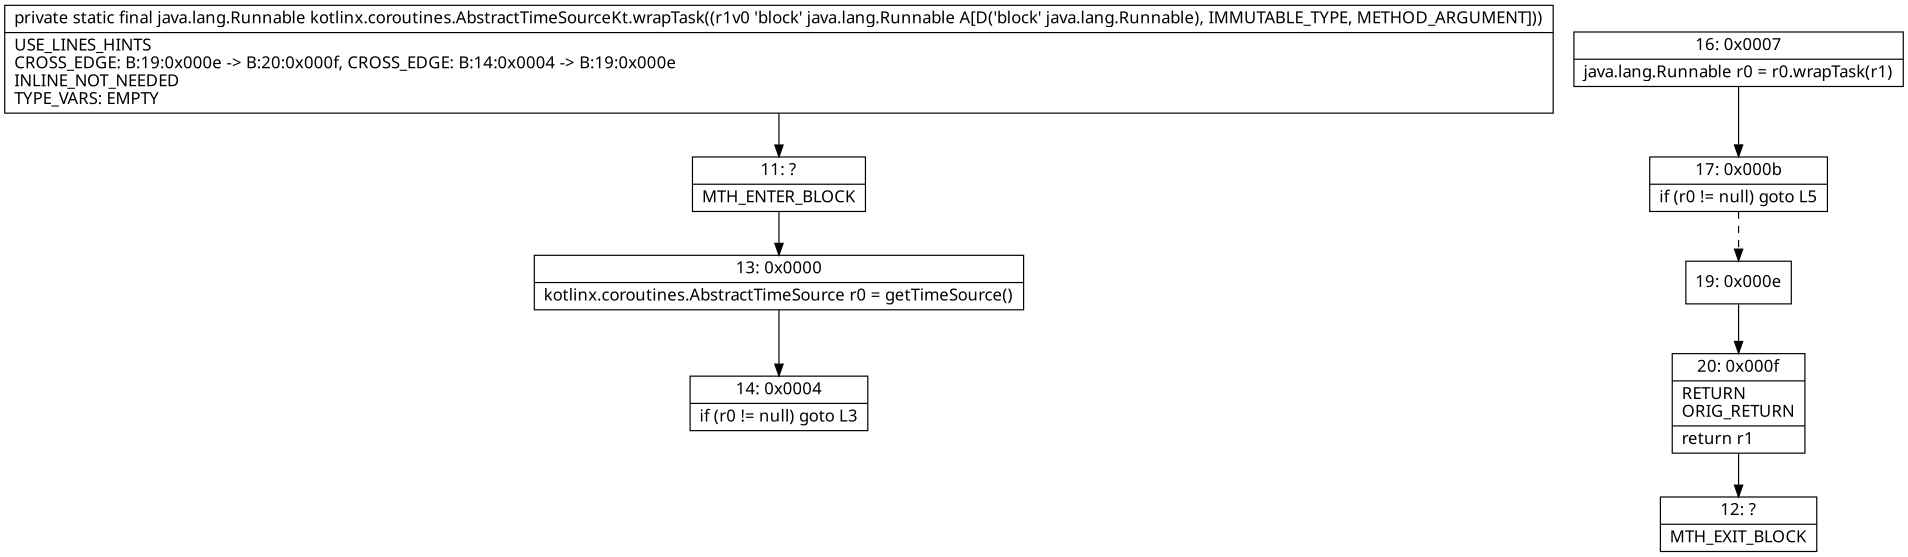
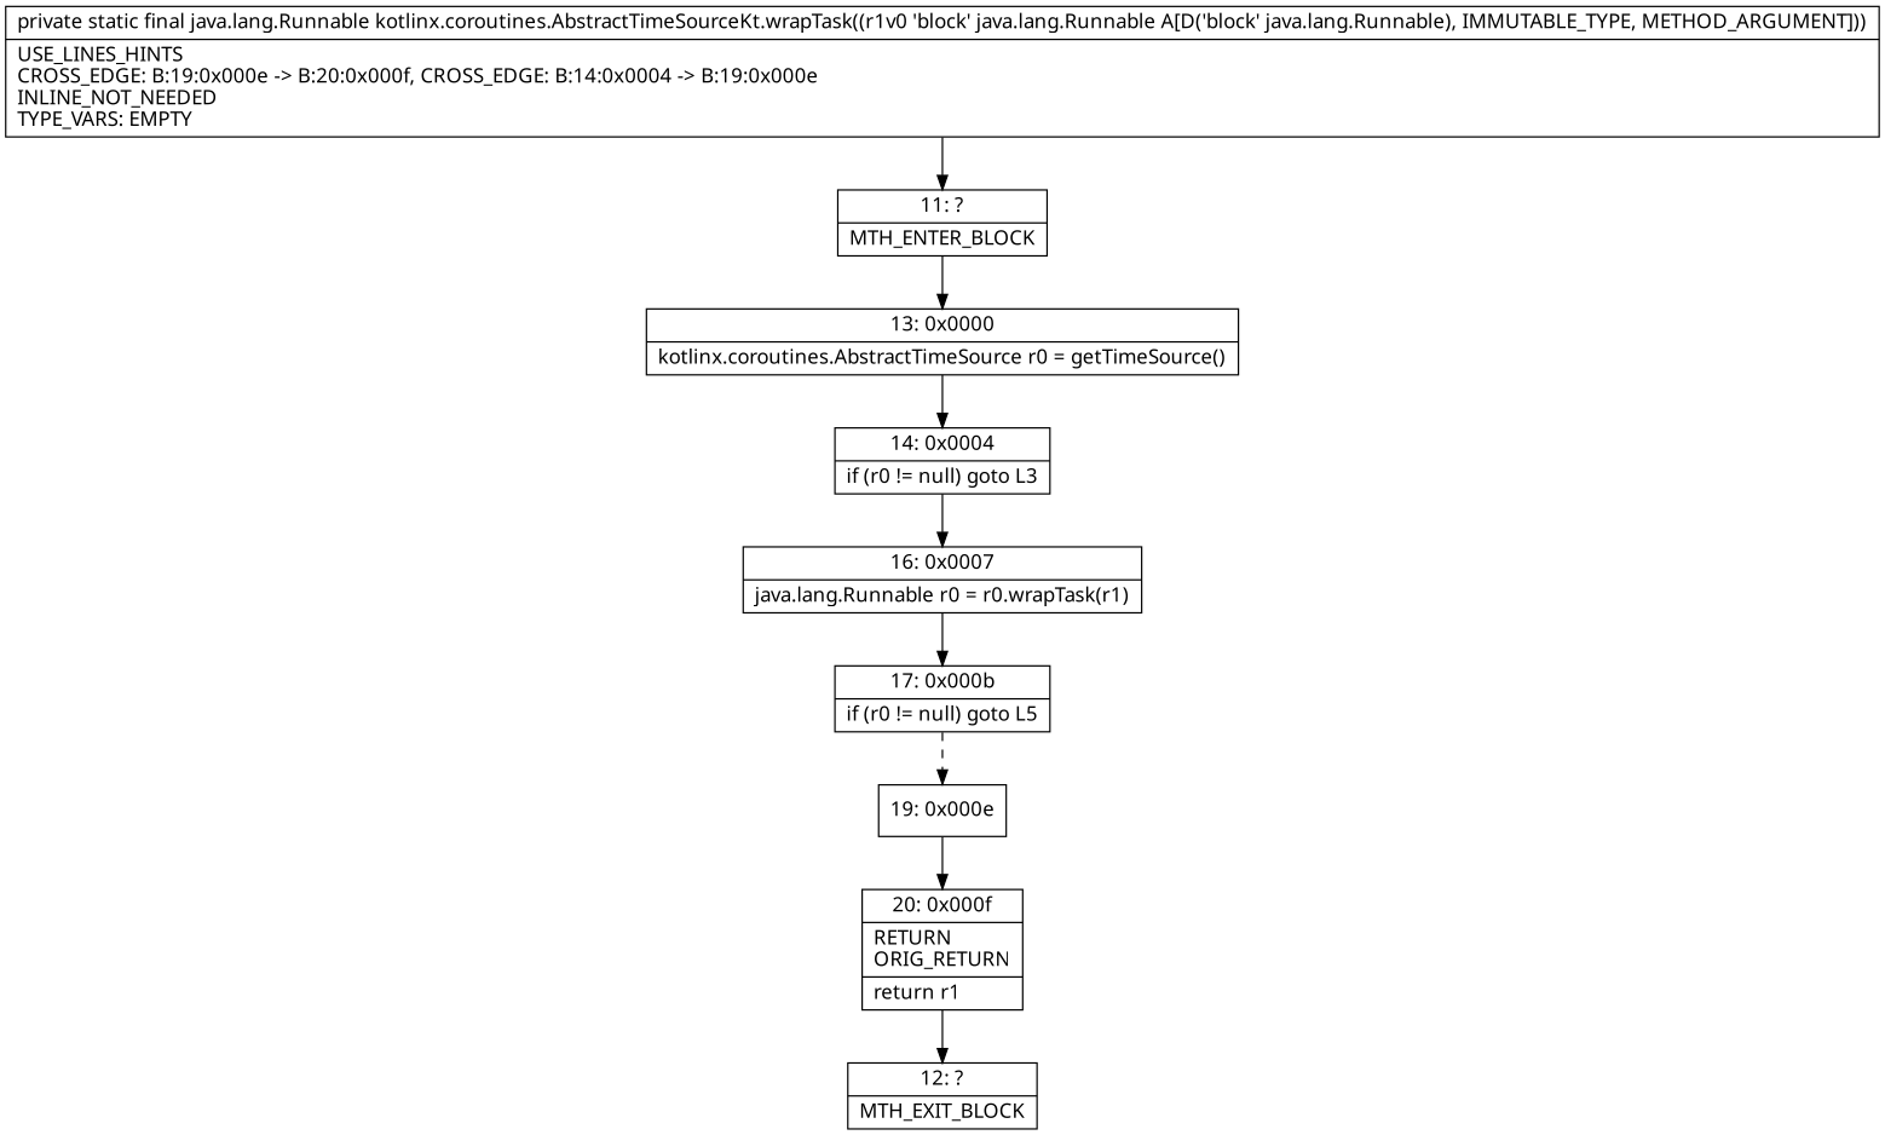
  digraph {
    fontname="Noto Sans"
    node [fontname="Noto Sans" shape=record]
    edge [fontname="Noto Sans"]
    n1 [label="{11\:\ ?|MTH_ENTER_BLOCK\l}"]
    n2 [label="{13\:\ 0x0000|kotlinx.coroutines.AbstractTimeSource r0 = getTimeSource()\l}"]
    n3 [label="{14\:\ 0x0004|if (r0 != null) goto L3\l}"]
    n4 [label="{16\:\ 0x0007|java.lang.Runnable r0 = r0.wrapTask(r1)\l}"]
    n5 [label="{17\:\ 0x000b|if (r0 != null) goto L5\l}"]
    n6 [label="{19\:\ 0x000e}"]
    n7 [label="{20\:\ 0x000f|RETURN\lORIG_RETURN\l|return r1\l}"]
    n8 [label="{12\:\ ?|MTH_EXIT_BLOCK\l}"]
    n9 [label="{private static final java.lang.Runnable kotlinx.coroutines.AbstractTimeSourceKt.wrapTask((r1v0 'block' java.lang.Runnable A[D('block' java.lang.Runnable), IMMUTABLE_TYPE, METHOD_ARGUMENT]))  | USE_LINES_HINTS\lCROSS_EDGE: B:19:0x000e \-\> B:20:0x000f, CROSS_EDGE: B:14:0x0004 \-\> B:19:0x000e\lINLINE_NOT_NEEDED\lTYPE_VARS: EMPTY\l}"]
    n1 -> n2
    n2 -> n3
+   n3 -> n4
    n4 -> n5
    n5 -> n6 [style=dashed]
    n6 -> n7
    n7 -> n8
    n9 -> n1
  }
